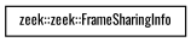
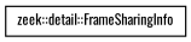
  digraph {
    rankdir=LR
    fontname=Oswald
-   n1 [color=black fillcolor=white fontname=Oswald fontsize=10 height=0.2 label="zeek::zeek::FrameSharingInfo" shape=record style=filled width=0.4]
+   n1 [color=black fillcolor=white fontname=Oswald fontsize=10 height=0.2 label="zeek::detail::FrameSharingInfo" shape=record style=filled width=0.4]
  }
